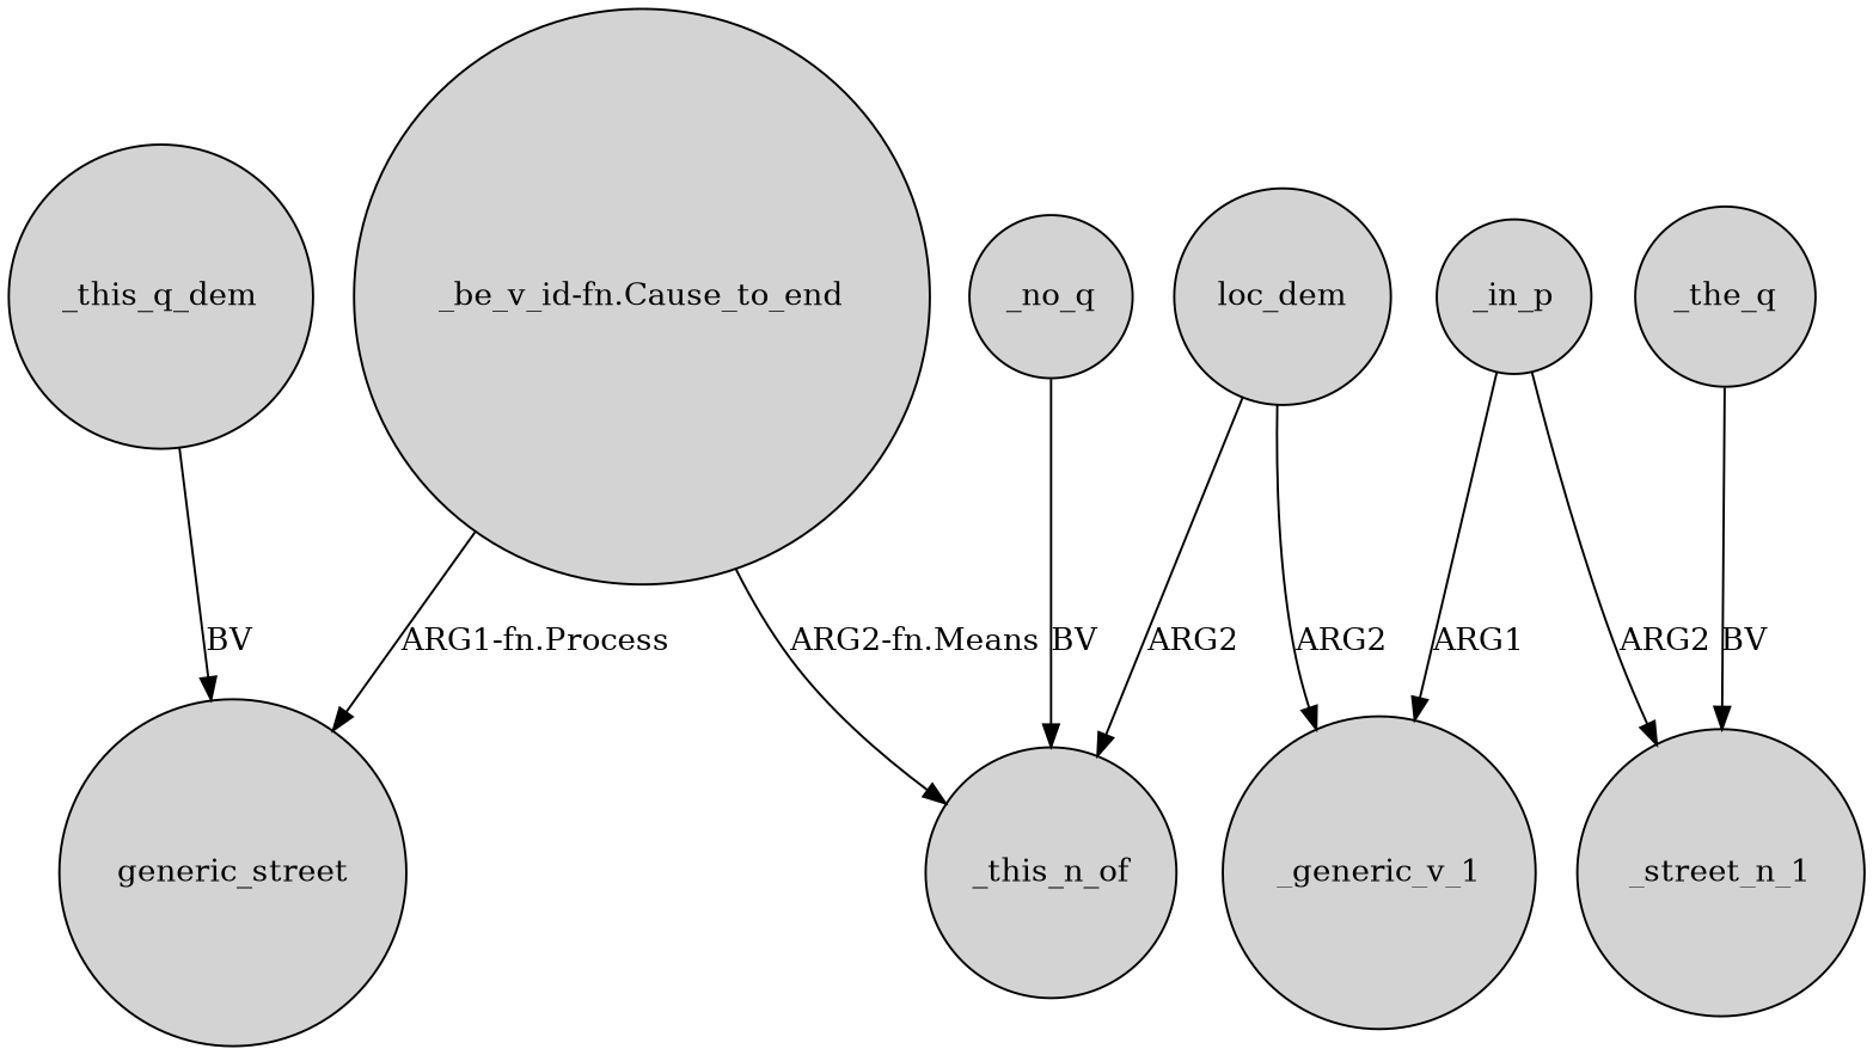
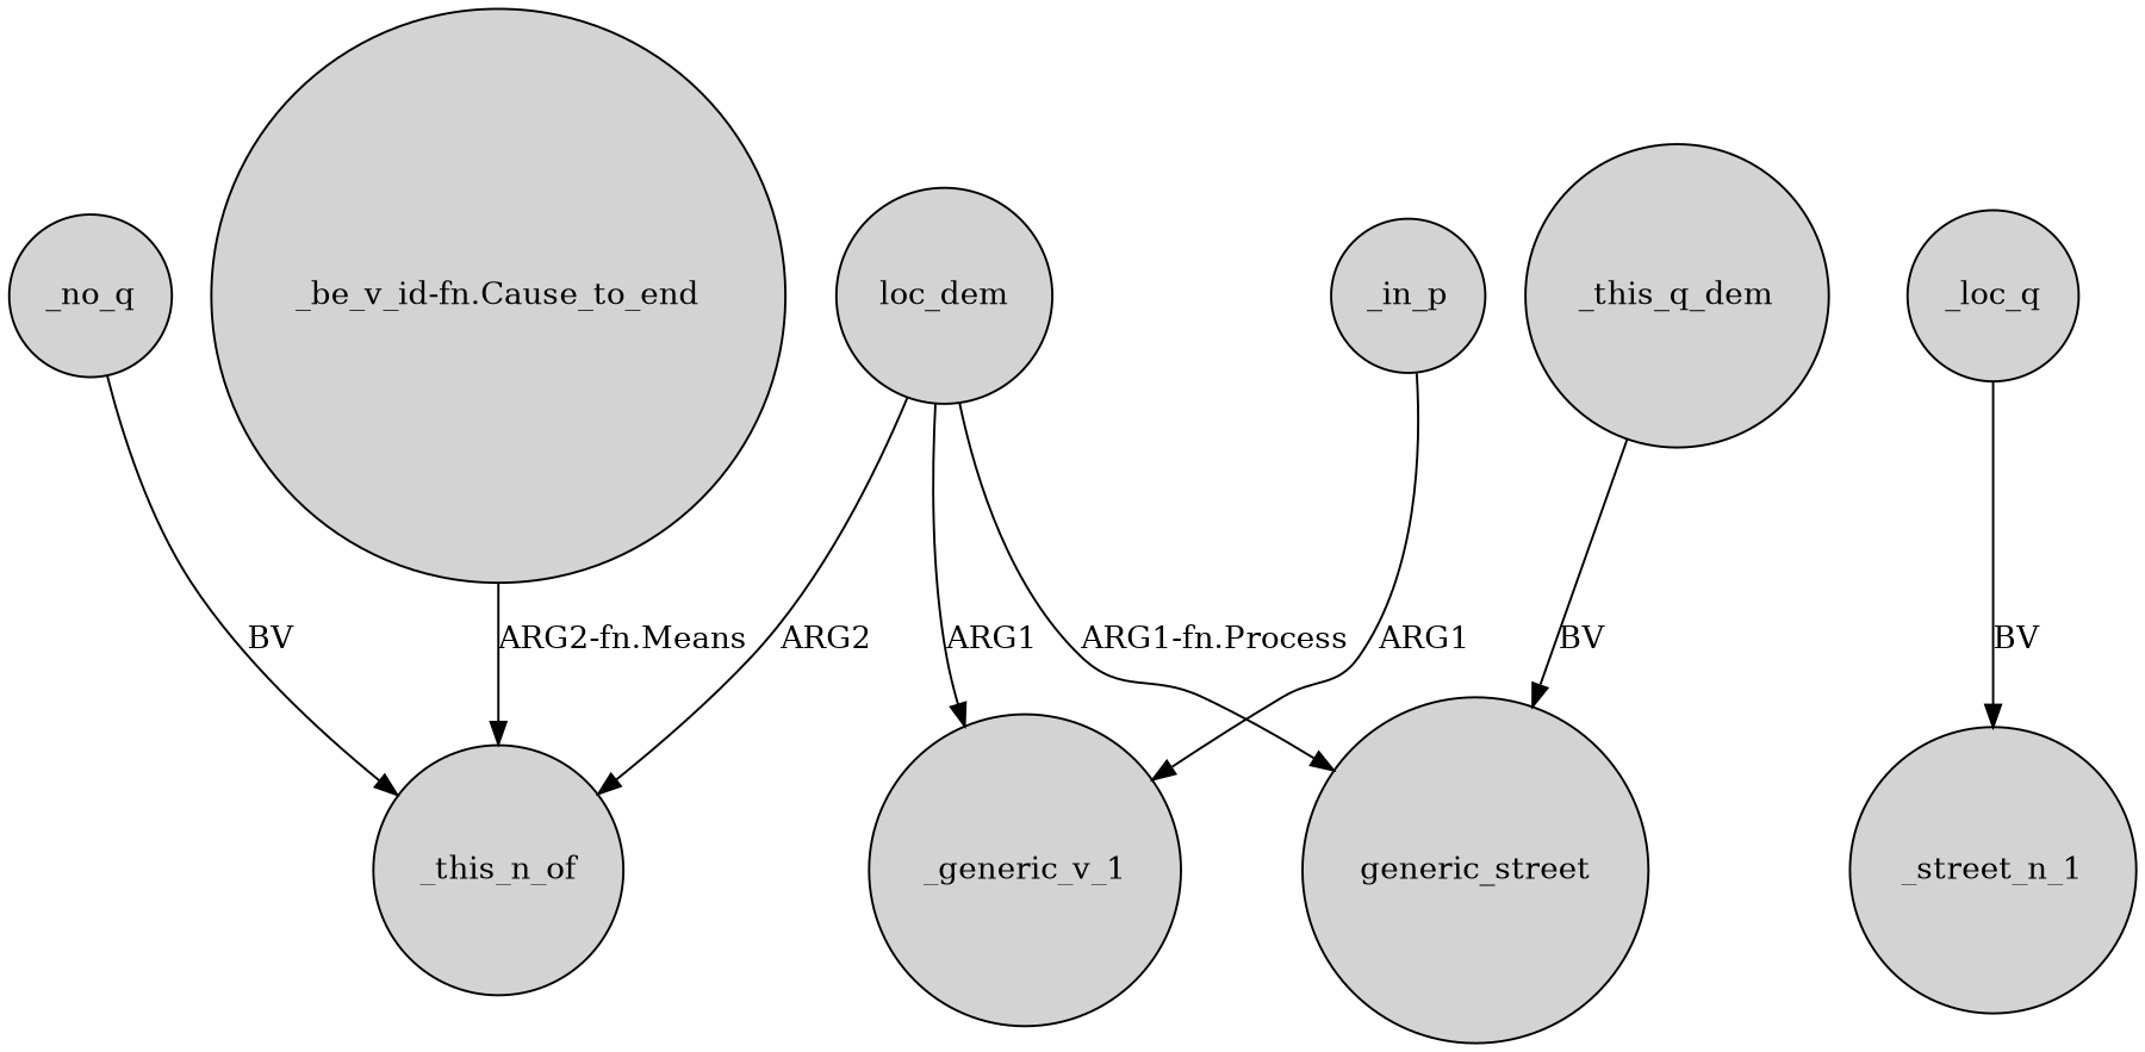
  digraph {
    node [shape=circle style=filled]
    n1 [label=loc_dem]
    n2 [label=_this_n_of]
    n3 [label=_generic_v_1]
    _in_p
    _street_n_1
    "_be_v_id-fn.Cause_to_end"
    n7 [label=generic_street]
    _no_q
-   _the_q
+   _the_q [label=_loc_q]
    _this_q_dem
    n1 -> n2 [label=ARG2]
-   n1 -> n3 [label=ARG2]
+   n1 -> n3 [label=ARG1]
    _in_p -> n3 [label=ARG1]
-   _in_p -> _street_n_1 [label=ARG2]
    "_be_v_id-fn.Cause_to_end" -> n2 [label="ARG2-fn.Means"]
-   "_be_v_id-fn.Cause_to_end" -> n7 [label="ARG1-fn.Process"]
+   n1 -> n7 [label="ARG1-fn.Process"]
    _no_q -> n2 [label=BV]
    _the_q -> _street_n_1 [label=BV]
    _this_q_dem -> n7 [label=BV]
  }
